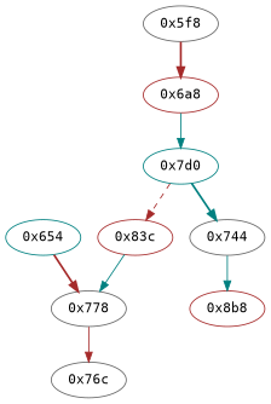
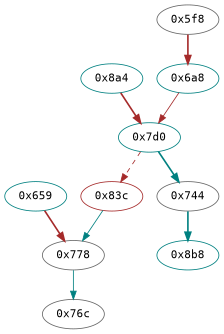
  strict digraph {
    fontname="DejaVu Sans Mono"
    node [color=teal fontname="DejaVu Sans Mono" opcode="[u'ldr', u'mov', u'b']"]
    edge [color=brown fontname="DejaVu Sans Mono" style=bold]
-   "0x654" [opcode="[u'ldr', u'cmp', u'mov', u'mov']"]
+   "0x654" [opcode="[u'ldr', u'cmp', u'mov', u'mov']" label="0x659"]
    "0x778" [color=gray40 opcode="[u'ldr', u'mov', u'ldr', u'sub', u'mul', u'eor', u'and', u'ldr', u'mov', u'mov', u'ldr', u'ldr', u'cmp', u'mov', u'teq', u'ldr', u'mov', u'cmp', u'mov', u'cmp', u'mov', u'b']"]
    "0x76c" [color=gray40]
    "0x7d0" [opcode="[u'ldr', u'bl', u'ldr', u'mvn', u'mov', u'ldr', u'ldr', u'ldr', u'cmp', u'mov', u'rsb', u'mvn', u'mul', u'mvn', u'mov', u'orr', u'ldr', u'cmn', u'mov', u'teq', u'mov', u'mov', u'cmn', u'mov', u'cmp', u'mov', u'b']"]
    "0x744" [color=gray40]
    "0x83c" [color=brown opcode="[u'ldr', u'ldr', u'ldr', u'ldr', u'ldr', u'mov', u'sub', u'cmp', u'sub', u'mov', u'add', u'mul', u'mov', u'mvn', u'orr', u'cmn', u'mov', u'teq', u'ldr', u'mov', u'cmn', u'mov', u'mov']"]
-   "0x8b8" [color=brown opcode="[u'mov', u'sub', u'pop']"]
-   "0x6a8" [color=brown opcode="[u'ldr', u'ldr', u'ldr', u'ldr', u'mov', u'sub', u'cmp', u'mul', u'mov', u'mov', u'mvn', u'orr', u'cmn', u'mov', u'teq', u'mov', u'mov', u'cmn', u'mov', u'mov', u'b']"]
+   "0x8b8" [opcode="[u'mov', u'sub', u'pop']"]
+   "0x8a4" [opcode="[u'ldr', u'bl', u'mvn', u'mov', u'b']"]
+   "0x6a8" [opcode="[u'ldr', u'ldr', u'ldr', u'ldr', u'mov', u'sub', u'cmp', u'mul', u'mov', u'mov', u'mvn', u'orr', u'cmn', u'mov', u'teq', u'mov', u'mov', u'cmn', u'mov', u'mov', u'b']"]
    "0x5f8" [color=gray40 opcode="[u'push', u'add', u'sub', u'ldr', u'ldr', u'cmp', u'ldr', u'ldr', u'mvn', u'mov', u'ldr', u'str', u'ldr', u'str', u'ldr', u'ldr', u'ldr', u'add', u'str', u'ldr', u'add', u'str', u'b']"]
    "0x654" -> "0x778"
-   "0x778" -> "0x76c" [style=solid]
+   "0x778" -> "0x76c" [color=teal style=solid]
    "0x7d0" -> "0x744" [color=teal]
    "0x7d0" -> "0x83c" [style=dashed]
-   "0x744" -> "0x8b8" [color=teal style=solid]
+   "0x744" -> "0x8b8" [color=teal]
    "0x83c" -> "0x778" [color=teal style=solid]
-   "0x6a8" -> "0x7d0" [color=teal style=solid]
+   "0x8a4" -> "0x7d0"
+   "0x6a8" -> "0x7d0" [style=solid]
    "0x5f8" -> "0x6a8"
  }
